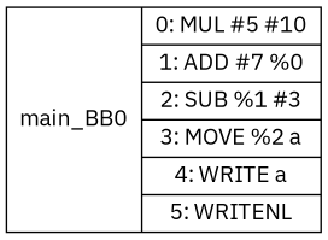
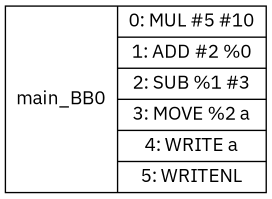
  digraph {
    fontname="IBM Plex Sans"
-   n1 [label="<b>main_BB0| {0: MUL #5 #10|1: ADD #7 %0|2: SUB %1 #3|3: MOVE %2 a|4: WRITE a|5: WRITENL }" shape=record fontname="IBM Plex Sans"]
+   n1 [label="<b>main_BB0| {0: MUL #5 #10|1: ADD #2 %0|2: SUB %1 #3|3: MOVE %2 a|4: WRITE a|5: WRITENL }" shape=record fontname="IBM Plex Sans"]
  }
